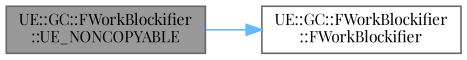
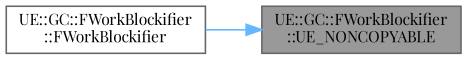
  digraph {
    rankdir=LR
    fontname="Playfair Display"
    node [fontname="Playfair Display" fontsize=10 shape=box style=filled]
    n1 [color=gray40 fillcolor=grey60 fontcolor=black height=0.2 label="UE::GC::FWorkBlockifier\l::UE_NONCOPYABLE" width=0.4]
    n2 [color=grey40 fillcolor=white height=0.2 label="UE::GC::FWorkBlockifier\l::FWorkBlockifier" width=0.4]
-   n1 -> n2 [color=steelblue1 fontname="Playfair Display" fontsize=10 labelfontname=Helvetica labelfontsize=10 style=solid]
+   n2 -> n1 [color=steelblue1 fontname="Playfair Display" fontsize=10 labelfontname=Helvetica labelfontsize=10 style=solid]
  }
